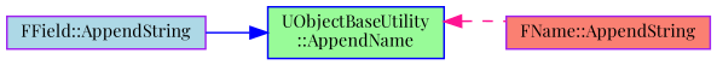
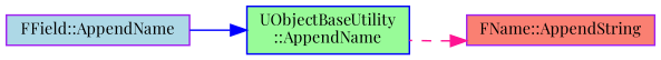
  digraph {
    fontname="Playfair Display"
    rankdir=RL
    node [color=purple fontname="Playfair Display" fontsize=10 shape=box style=filled]
    edge [dir=back fontname="Playfair Display" fontsize=10 labelfontname=Helvetica labelfontsize=10]
    n1 [fillcolor=salmon fontcolor=black height=0.2 label="FName::AppendString" width=0.4]
    n2 [color=blue fillcolor=palegreen height=0.2 label="UObjectBaseUtility\l::AppendName" width=0.4]
-   n3 [fillcolor=lightblue height=0.2 label="FField::AppendString" width=0.4]
-   n2 -> n1 [color=deeppink style=dashed]
+   n3 [fillcolor=lightblue height=0.2 label="FField::AppendName" width=0.4]
+   n1 -> n2 [color=deeppink style=dashed]
    n2 -> n3 [color=blue style=solid]
  }
